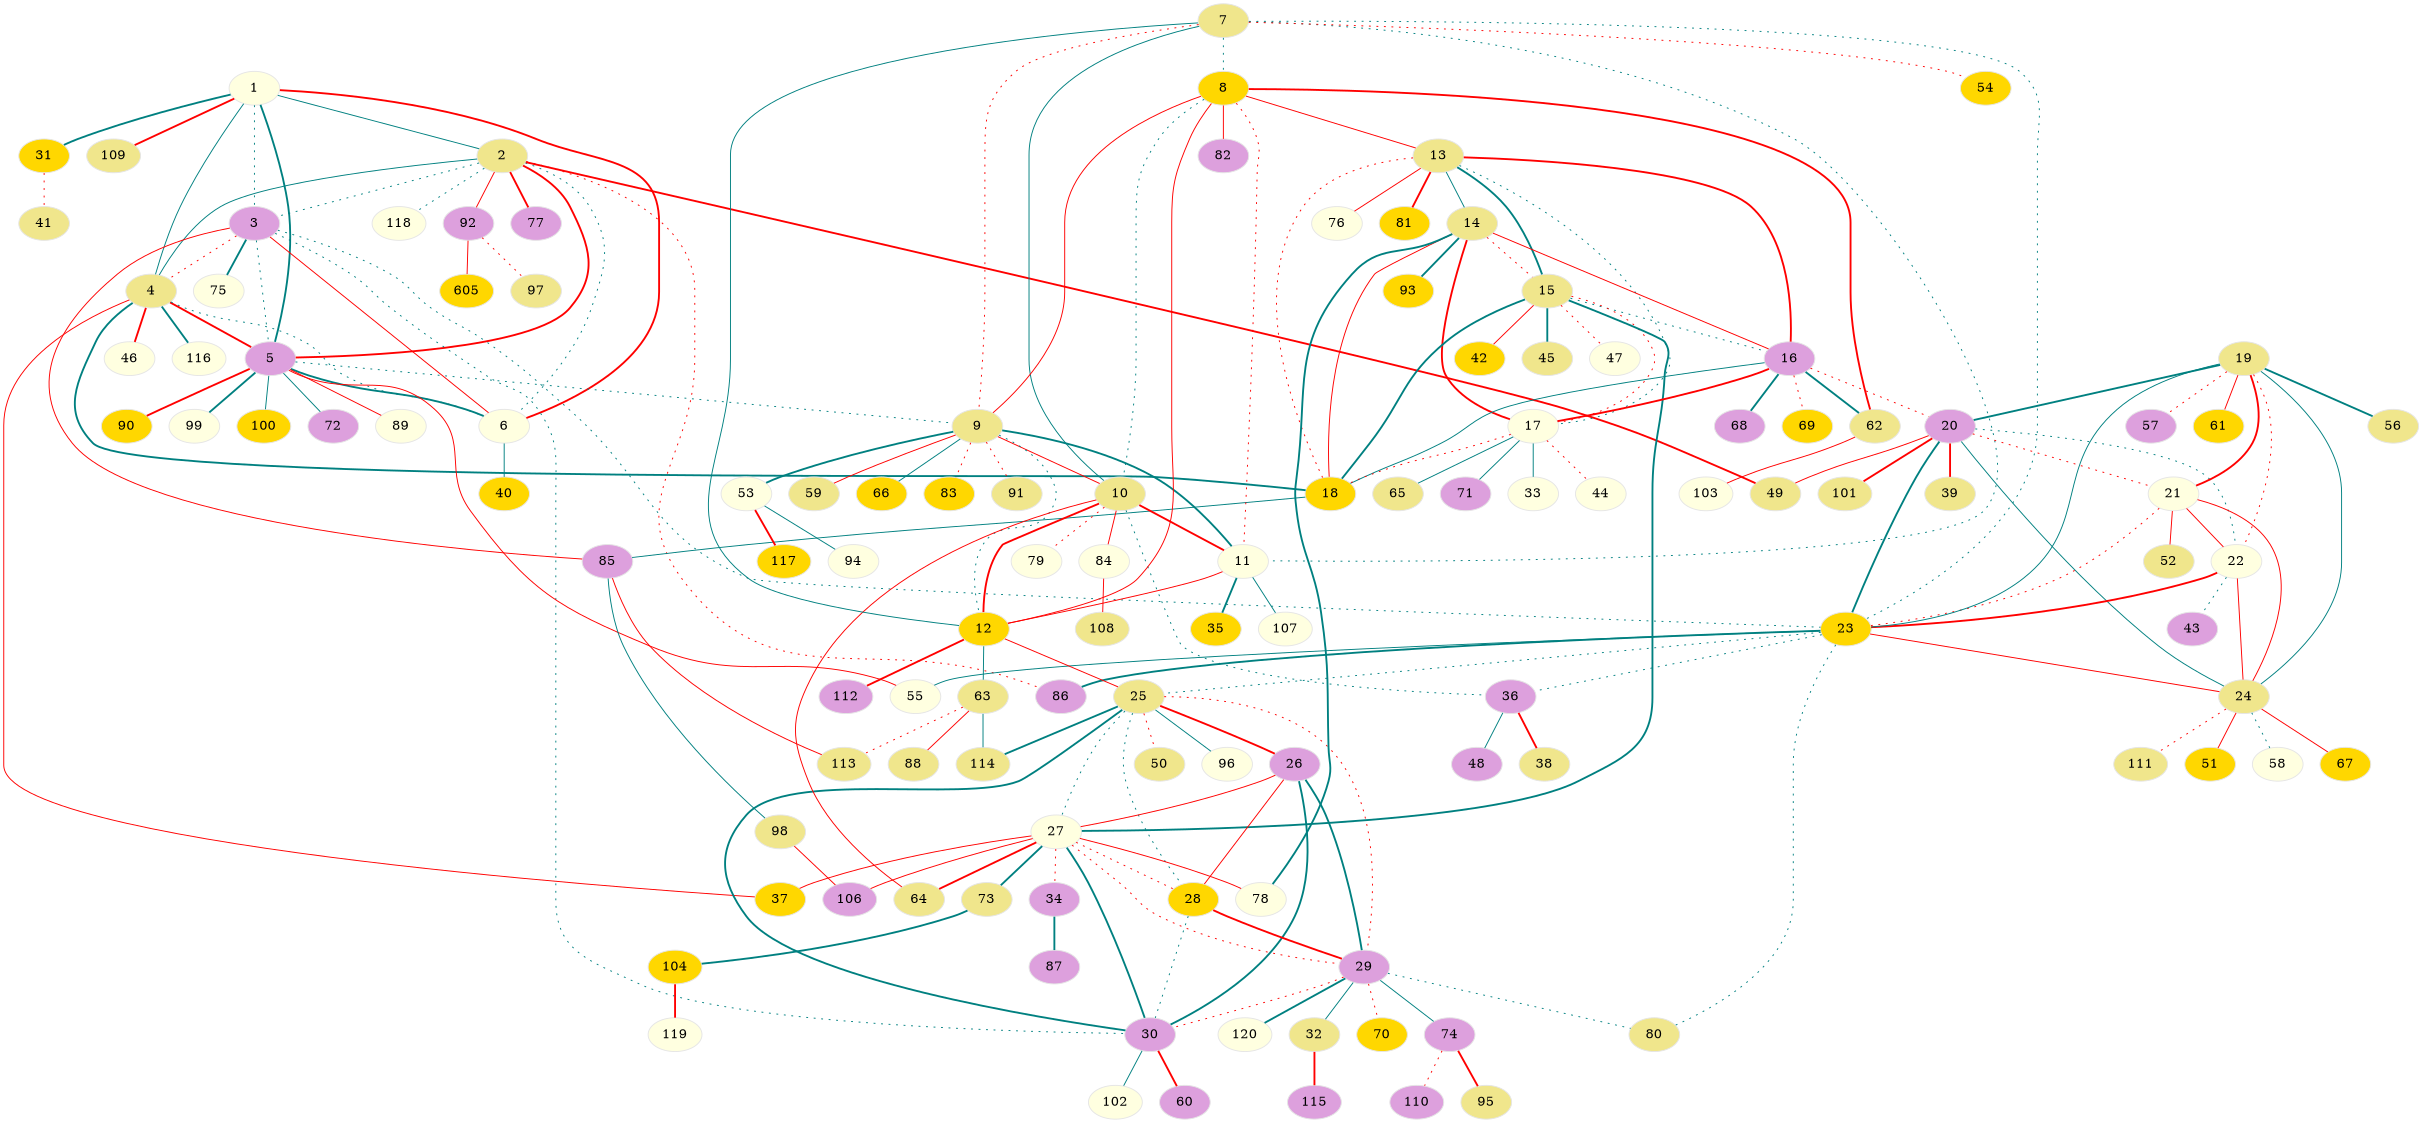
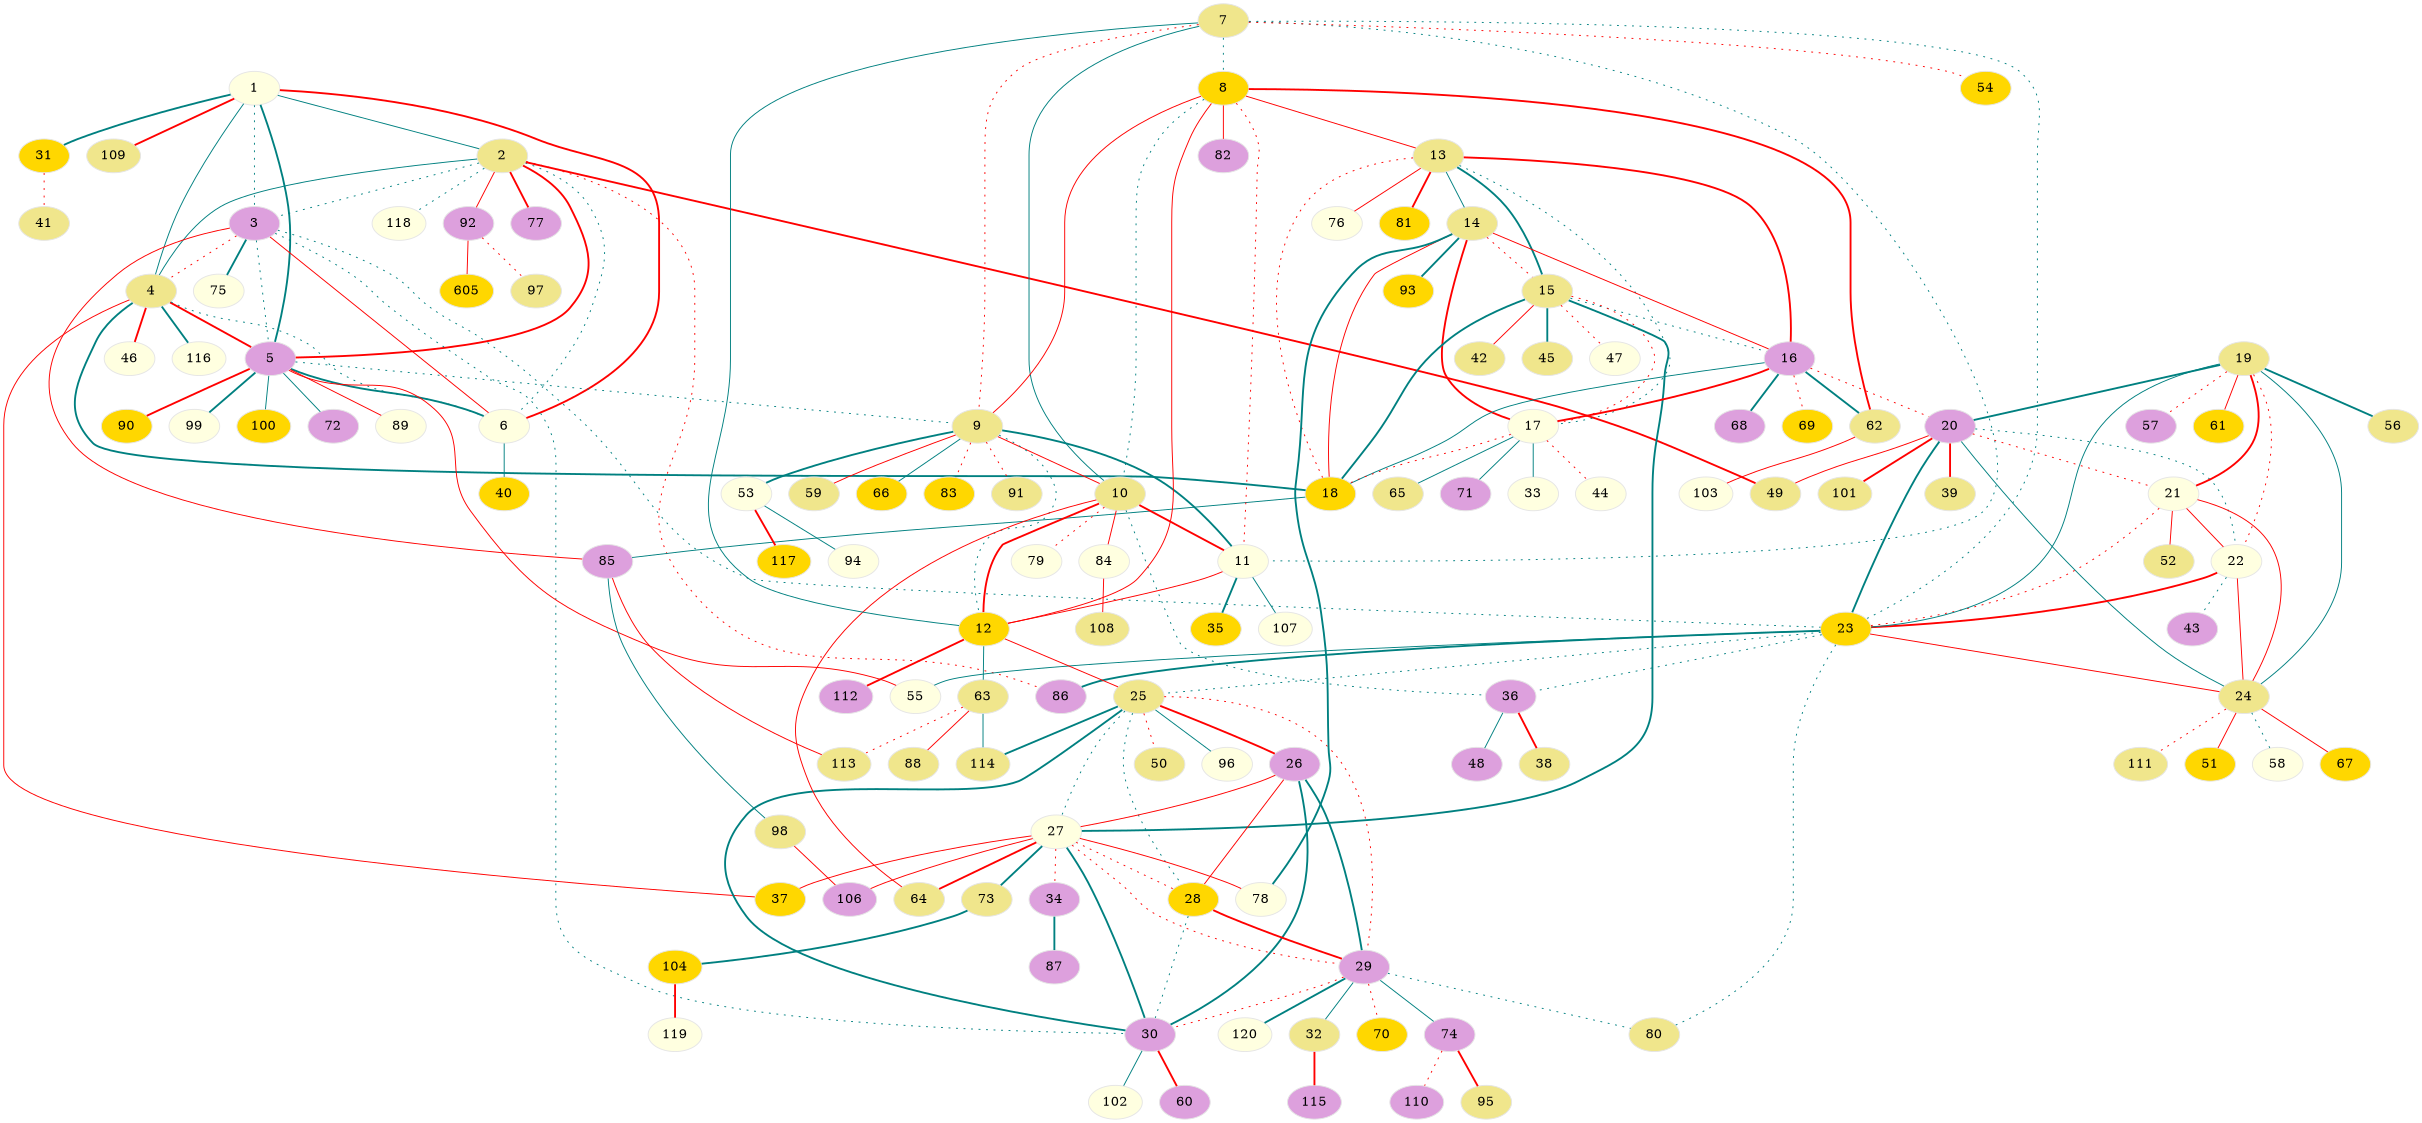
  graph {
    node [color=gray90 fillcolor=khaki style=filled]
    edge [color=red style=solid]
    1 [fillcolor=lightyellow]
    2
    3 [fillcolor=plum]
    4
    5 [fillcolor=plum]
    6 [fillcolor=lightyellow]
    31 [fillcolor=gold]
    109
    49
    77 [fillcolor=plum]
    86 [fillcolor=plum]
    92 [fillcolor=plum]
    118 [fillcolor=lightyellow]
    23 [fillcolor=gold]
    30 [fillcolor=plum]
    75 [fillcolor=lightyellow]
    85 [fillcolor=plum]
    18 [fillcolor=gold]
    37 [fillcolor=gold]
    46 [fillcolor=lightyellow]
    116 [fillcolor=lightyellow]
    9
    55 [fillcolor=lightyellow]
    72 [fillcolor=plum]
    89 [fillcolor=lightyellow]
    90 [fillcolor=gold]
    99 [fillcolor=lightyellow]
    100 [fillcolor=gold]
    40 [fillcolor=gold]
    41
    97
    n32 [fillcolor=gold label=605]
    36 [fillcolor=plum]
    25
    24
    80
    60 [fillcolor=plum]
    102 [fillcolor=lightyellow]
    113
    98
    10
    11 [fillcolor=lightyellow]
    12 [fillcolor=gold]
    53 [fillcolor=lightyellow]
    59
    66 [fillcolor=gold]
    83 [fillcolor=gold]
    91
    7
    8 [fillcolor=gold]
    54 [fillcolor=gold]
    13
    62
    82 [fillcolor=plum]
    64
    79 [fillcolor=lightyellow]
    84 [fillcolor=lightyellow]
    35 [fillcolor=gold]
    107 [fillcolor=lightyellow]
    63
    112 [fillcolor=plum]
    14
    15
    16 [fillcolor=plum]
    17 [fillcolor=lightyellow]
    76 [fillcolor=lightyellow]
    81 [fillcolor=gold]
    103 [fillcolor=lightyellow]
    94 [fillcolor=lightyellow]
    117 [fillcolor=gold]
    38
    48 [fillcolor=plum]
    108
    27 [fillcolor=lightyellow]
    26 [fillcolor=plum]
    28 [fillcolor=gold]
    29 [fillcolor=plum]
    50
    96 [fillcolor=lightyellow]
    114
    88
    78 [fillcolor=lightyellow]
    93 [fillcolor=gold]
-   42 [fillcolor=gold]
+   42
    45
    47 [fillcolor=lightyellow]
    20 [fillcolor=plum]
    68 [fillcolor=plum]
    69 [fillcolor=gold]
    33 [fillcolor=lightyellow]
    44 [fillcolor=lightyellow]
    65
    71 [fillcolor=plum]
    34 [fillcolor=plum]
    73
    106 [fillcolor=plum]
    21 [fillcolor=lightyellow]
    22 [fillcolor=lightyellow]
    39
    101
    19
    56
    57 [fillcolor=plum]
    61 [fillcolor=gold]
    52
    43 [fillcolor=plum]
    51 [fillcolor=gold]
    58 [fillcolor=lightyellow]
    67 [fillcolor=gold]
    111
    32
    70 [fillcolor=gold]
    74 [fillcolor=plum]
    120 [fillcolor=lightyellow]
    87 [fillcolor=plum]
    104 [fillcolor=gold]
    115 [fillcolor=plum]
    95
    110 [fillcolor=plum]
    119 [fillcolor=lightyellow]
    1 -- 2 [color=teal]
    1 -- 3 [color=teal style=dotted]
    1 -- 4 [color=teal]
    1 -- 5 [color=teal style=bold]
    1 -- 6 [style=bold]
    1 -- 31 [color=teal style=bold]
    1 -- 109 [style=bold]
    2 -- 3 [color=teal style=dotted]
    2 -- 4 [color=teal]
    2 -- 5 [style=bold]
    2 -- 6 [color=teal style=dotted]
    2 -- 49 [style=bold]
    2 -- 77 [style=bold]
    2 -- 86 [style=dotted]
    2 -- 92
    2 -- 118 [color=teal style=dotted]
    3 -- 4 [style=dotted]
    3 -- 5 [color=teal style=dotted]
    3 -- 6
    3 -- 23 [color=teal style=dotted]
    3 -- 30 [color=teal style=dotted]
    3 -- 75 [color=teal style=bold]
    3 -- 85
    4 -- 5 [style=bold]
    4 -- 6 [color=teal style=dotted]
    4 -- 18 [color=teal style=bold]
    4 -- 37
    4 -- 46 [style=bold]
    4 -- 116 [color=teal style=bold]
    5 -- 6 [color=teal style=bold]
    5 -- 9 [color=teal style=dotted]
    5 -- 55
    5 -- 72 [color=teal]
    5 -- 89
    5 -- 90 [style=bold]
    5 -- 99 [color=teal style=bold]
    5 -- 100 [color=teal]
    6 -- 40 [color=teal]
    31 -- 41 [style=dotted]
    92 -- 97 [style=dotted]
    92 -- n32
    23 -- 86 [color=teal style=bold]
    23 -- 55 [color=teal]
    23 -- 36 [color=teal style=dotted]
    23 -- 25 [color=teal style=dotted]
    23 -- 24
    23 -- 80 [color=teal style=dotted]
    30 -- 60 [style=bold]
    30 -- 102 [color=teal]
    85 -- 113
    85 -- 98 [color=teal]
    18 -- 85 [color=teal]
    9 -- 10
    9 -- 11 [color=teal style=bold]
    9 -- 12 [color=teal style=dotted]
    9 -- 53 [color=teal style=bold]
    9 -- 59
    9 -- 66 [color=teal]
    9 -- 83 [style=dotted]
    9 -- 91 [style=dotted]
    36 -- 38 [style=bold]
    36 -- 48 [color=teal]
    25 -- 30 [color=teal style=bold]
    25 -- 27 [color=teal style=dotted]
    25 -- 26 [style=bold]
    25 -- 28 [color=teal style=dotted]
    25 -- 29 [style=dotted]
    25 -- 50 [style=dotted]
    25 -- 96 [color=teal]
    25 -- 114 [color=teal style=bold]
    24 -- 51
    24 -- 58 [color=teal style=dotted]
    24 -- 67
    24 -- 111 [style=dotted]
    98 -- 106
    10 -- 36 [color=teal style=dotted]
    10 -- 11 [style=bold]
    10 -- 12 [style=bold]
    10 -- 64
    10 -- 79 [style=dotted]
    10 -- 84
    11 -- 12
    11 -- 35 [color=teal style=bold]
    11 -- 107 [color=teal]
    12 -- 25
    12 -- 63 [color=teal]
    12 -- 112 [style=bold]
    53 -- 94 [color=teal]
    53 -- 117 [style=bold]
    7 -- 23 [color=teal style=dotted]
    7 -- 9 [style=dotted]
    7 -- 10 [color=teal]
    7 -- 11 [color=teal style=dotted]
    7 -- 12 [color=teal]
    7 -- 8 [color=teal style=dotted]
    7 -- 54 [style=dotted]
    8 -- 9
    8 -- 10 [color=teal style=dotted]
    8 -- 11 [style=dotted]
    8 -- 12
    8 -- 13
    8 -- 62 [style=bold]
    8 -- 82
    13 -- 18 [style=dotted]
    13 -- 14 [color=teal]
    13 -- 15 [color=teal style=bold]
    13 -- 16 [style=bold]
    13 -- 17 [color=teal style=dotted]
    13 -- 76
    13 -- 81 [style=bold]
    62 -- 103
    84 -- 108
    63 -- 113 [style=dotted]
    63 -- 114 [color=teal]
    63 -- 88
    14 -- 18
    14 -- 15 [style=dotted]
    14 -- 16
    14 -- 17 [style=bold]
    14 -- 78 [color=teal style=bold]
    14 -- 93 [color=teal style=bold]
    15 -- 18 [color=teal style=bold]
    15 -- 16 [color=teal style=dotted]
    15 -- 17 [style=dotted]
    15 -- 27 [color=teal style=bold]
    15 -- 42
    15 -- 45 [color=teal style=bold]
    15 -- 47 [style=dotted]
    16 -- 18 [color=teal]
    16 -- 62 [color=teal style=bold]
    16 -- 17 [style=bold]
    16 -- 20 [style=dotted]
    16 -- 68 [color=teal style=bold]
    16 -- 69 [style=dotted]
    17 -- 18 [style=dotted]
    17 -- 33 [color=teal]
    17 -- 44 [style=dotted]
    17 -- 65 [color=teal]
    17 -- 71 [color=teal]
    27 -- 30 [color=teal style=bold]
    27 -- 37
    27 -- 64 [style=bold]
    27 -- 28 [style=dotted]
    27 -- 29 [style=dotted]
    27 -- 78
    27 -- 34 [style=dotted]
    27 -- 73 [color=teal style=bold]
    27 -- 106
    26 -- 30 [color=teal style=bold]
    26 -- 27
    26 -- 28
    26 -- 29 [color=teal style=bold]
    28 -- 30 [color=teal style=dotted]
    28 -- 29 [style=bold]
    29 -- 30 [style=dotted]
    29 -- 80 [color=teal style=dotted]
    29 -- 32 [color=teal]
    29 -- 70 [style=dotted]
    29 -- 74 [color=teal]
    29 -- 120 [color=teal style=bold]
    20 -- 49
    20 -- 23 [color=teal style=bold]
    20 -- 24 [color=teal]
    20 -- 21 [style=dotted]
    20 -- 22 [color=teal style=dotted]
    20 -- 39 [style=bold]
    20 -- 101 [style=bold]
    34 -- 87 [color=teal style=bold]
    73 -- 104 [color=teal style=bold]
    21 -- 23 [style=dotted]
    21 -- 24
    21 -- 22
    21 -- 52
    22 -- 23 [style=bold]
    22 -- 24
    22 -- 43 [color=teal style=dotted]
    19 -- 23 [color=teal]
    19 -- 24 [color=teal]
    19 -- 20 [color=teal style=bold]
    19 -- 21 [style=bold]
    19 -- 22 [style=dotted]
    19 -- 56 [color=teal style=bold]
    19 -- 57 [style=dotted]
    19 -- 61
    32 -- 115 [style=bold]
    74 -- 95 [style=bold]
    74 -- 110 [style=dotted]
    104 -- 119 [style=bold]
  }
